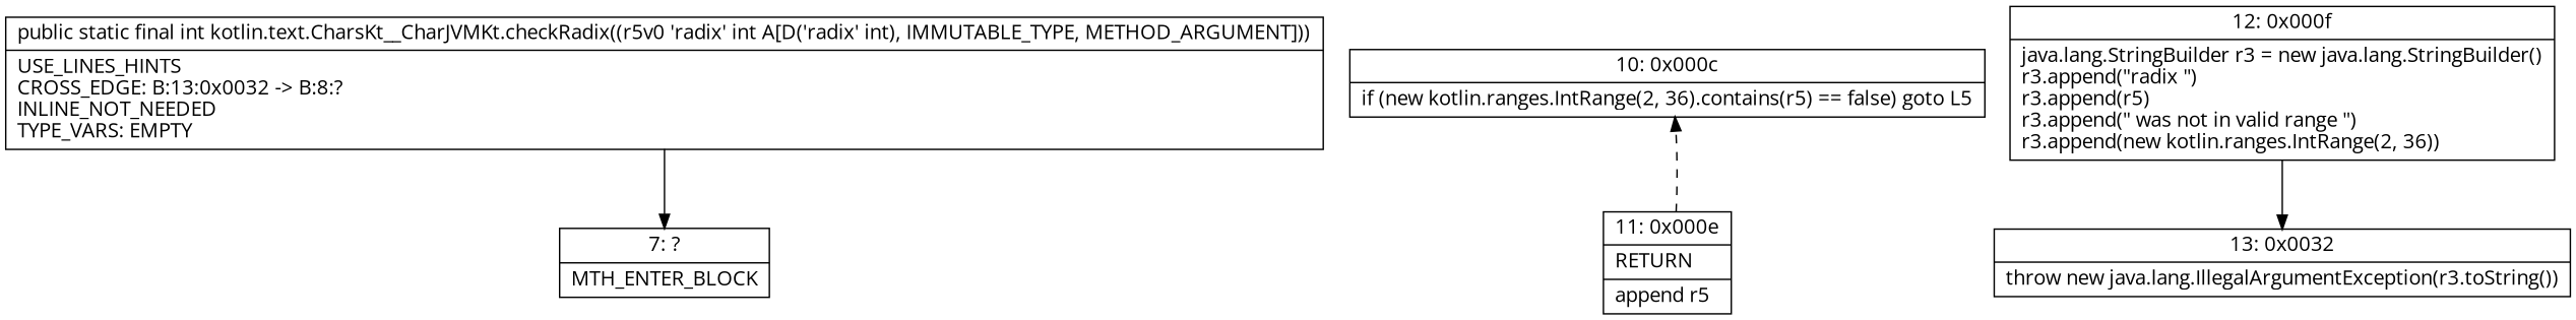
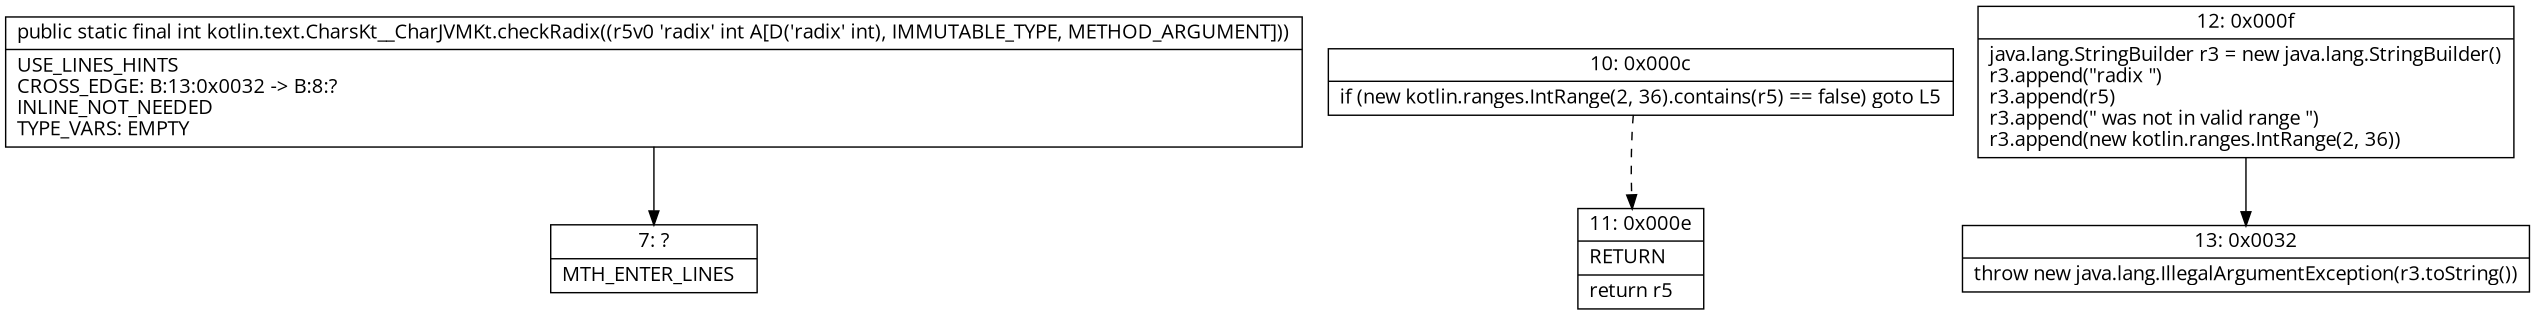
  digraph {
    fontname="Open Sans"
    node [fontname="Open Sans" shape=record]
    edge [fontname="Open Sans"]
-   n1 [label="{7\:\ ?|MTH_ENTER_BLOCK\l}"]
+   n1 [label="{7\:\ ?|MTH_ENTER_LINES\l}"]
    n2 [label="{10\:\ 0x000c|if (new kotlin.ranges.IntRange(2, 36).contains(r5) == false) goto L5\l}"]
-   n3 [label="{11\:\ 0x000e|RETURN\l|append r5\l}"]
+   n3 [label="{11\:\ 0x000e|RETURN\l|return r5\l}"]
    n4 [label="{12\:\ 0x000f|java.lang.StringBuilder r3 = new java.lang.StringBuilder()\lr3.append(\"radix \")\lr3.append(r5)\lr3.append(\" was not in valid range \")\lr3.append(new kotlin.ranges.IntRange(2, 36))\l}"]
    n5 [label="{13\:\ 0x0032|throw new java.lang.IllegalArgumentException(r3.toString())\l}"]
    n6 [label="{public static final int kotlin.text.CharsKt__CharJVMKt.checkRadix((r5v0 'radix' int A[D('radix' int), IMMUTABLE_TYPE, METHOD_ARGUMENT]))  | USE_LINES_HINTS\lCROSS_EDGE: B:13:0x0032 \-\> B:8:?\lINLINE_NOT_NEEDED\lTYPE_VARS: EMPTY\l}"]
-   n3 -> n2 [style=dashed]
+   n2 -> n3 [style=dashed]
    n4 -> n5
    n6 -> n1
  }
